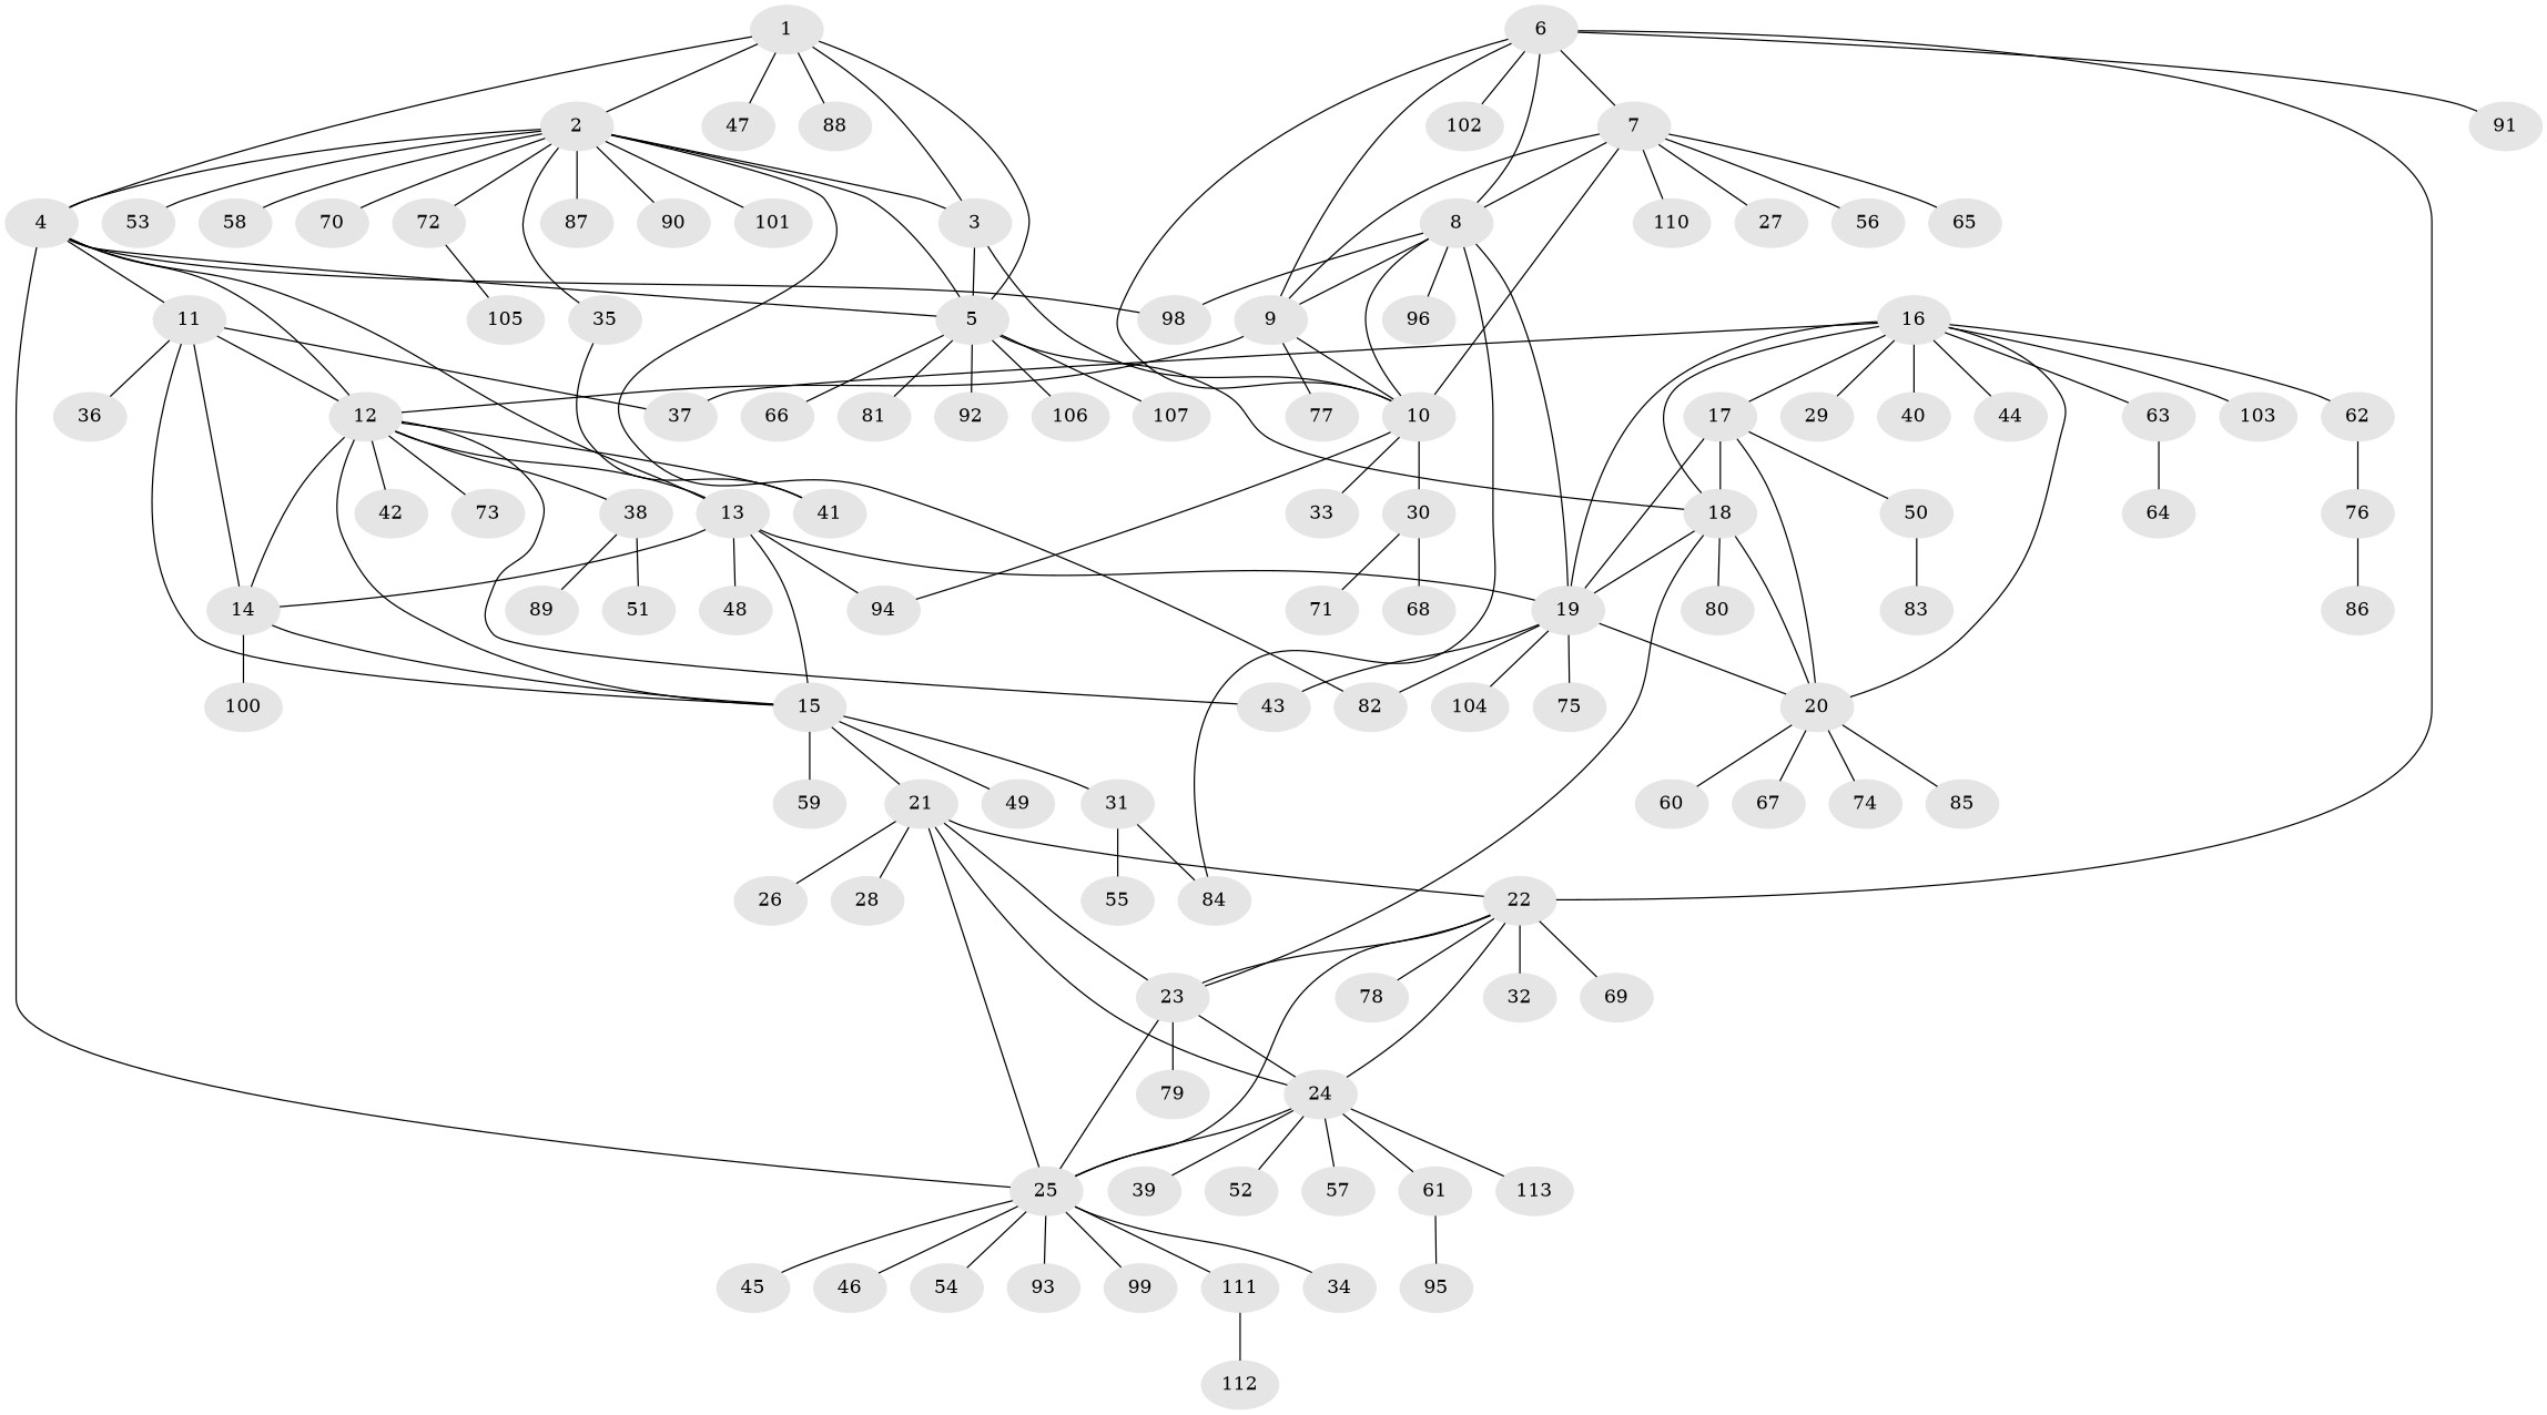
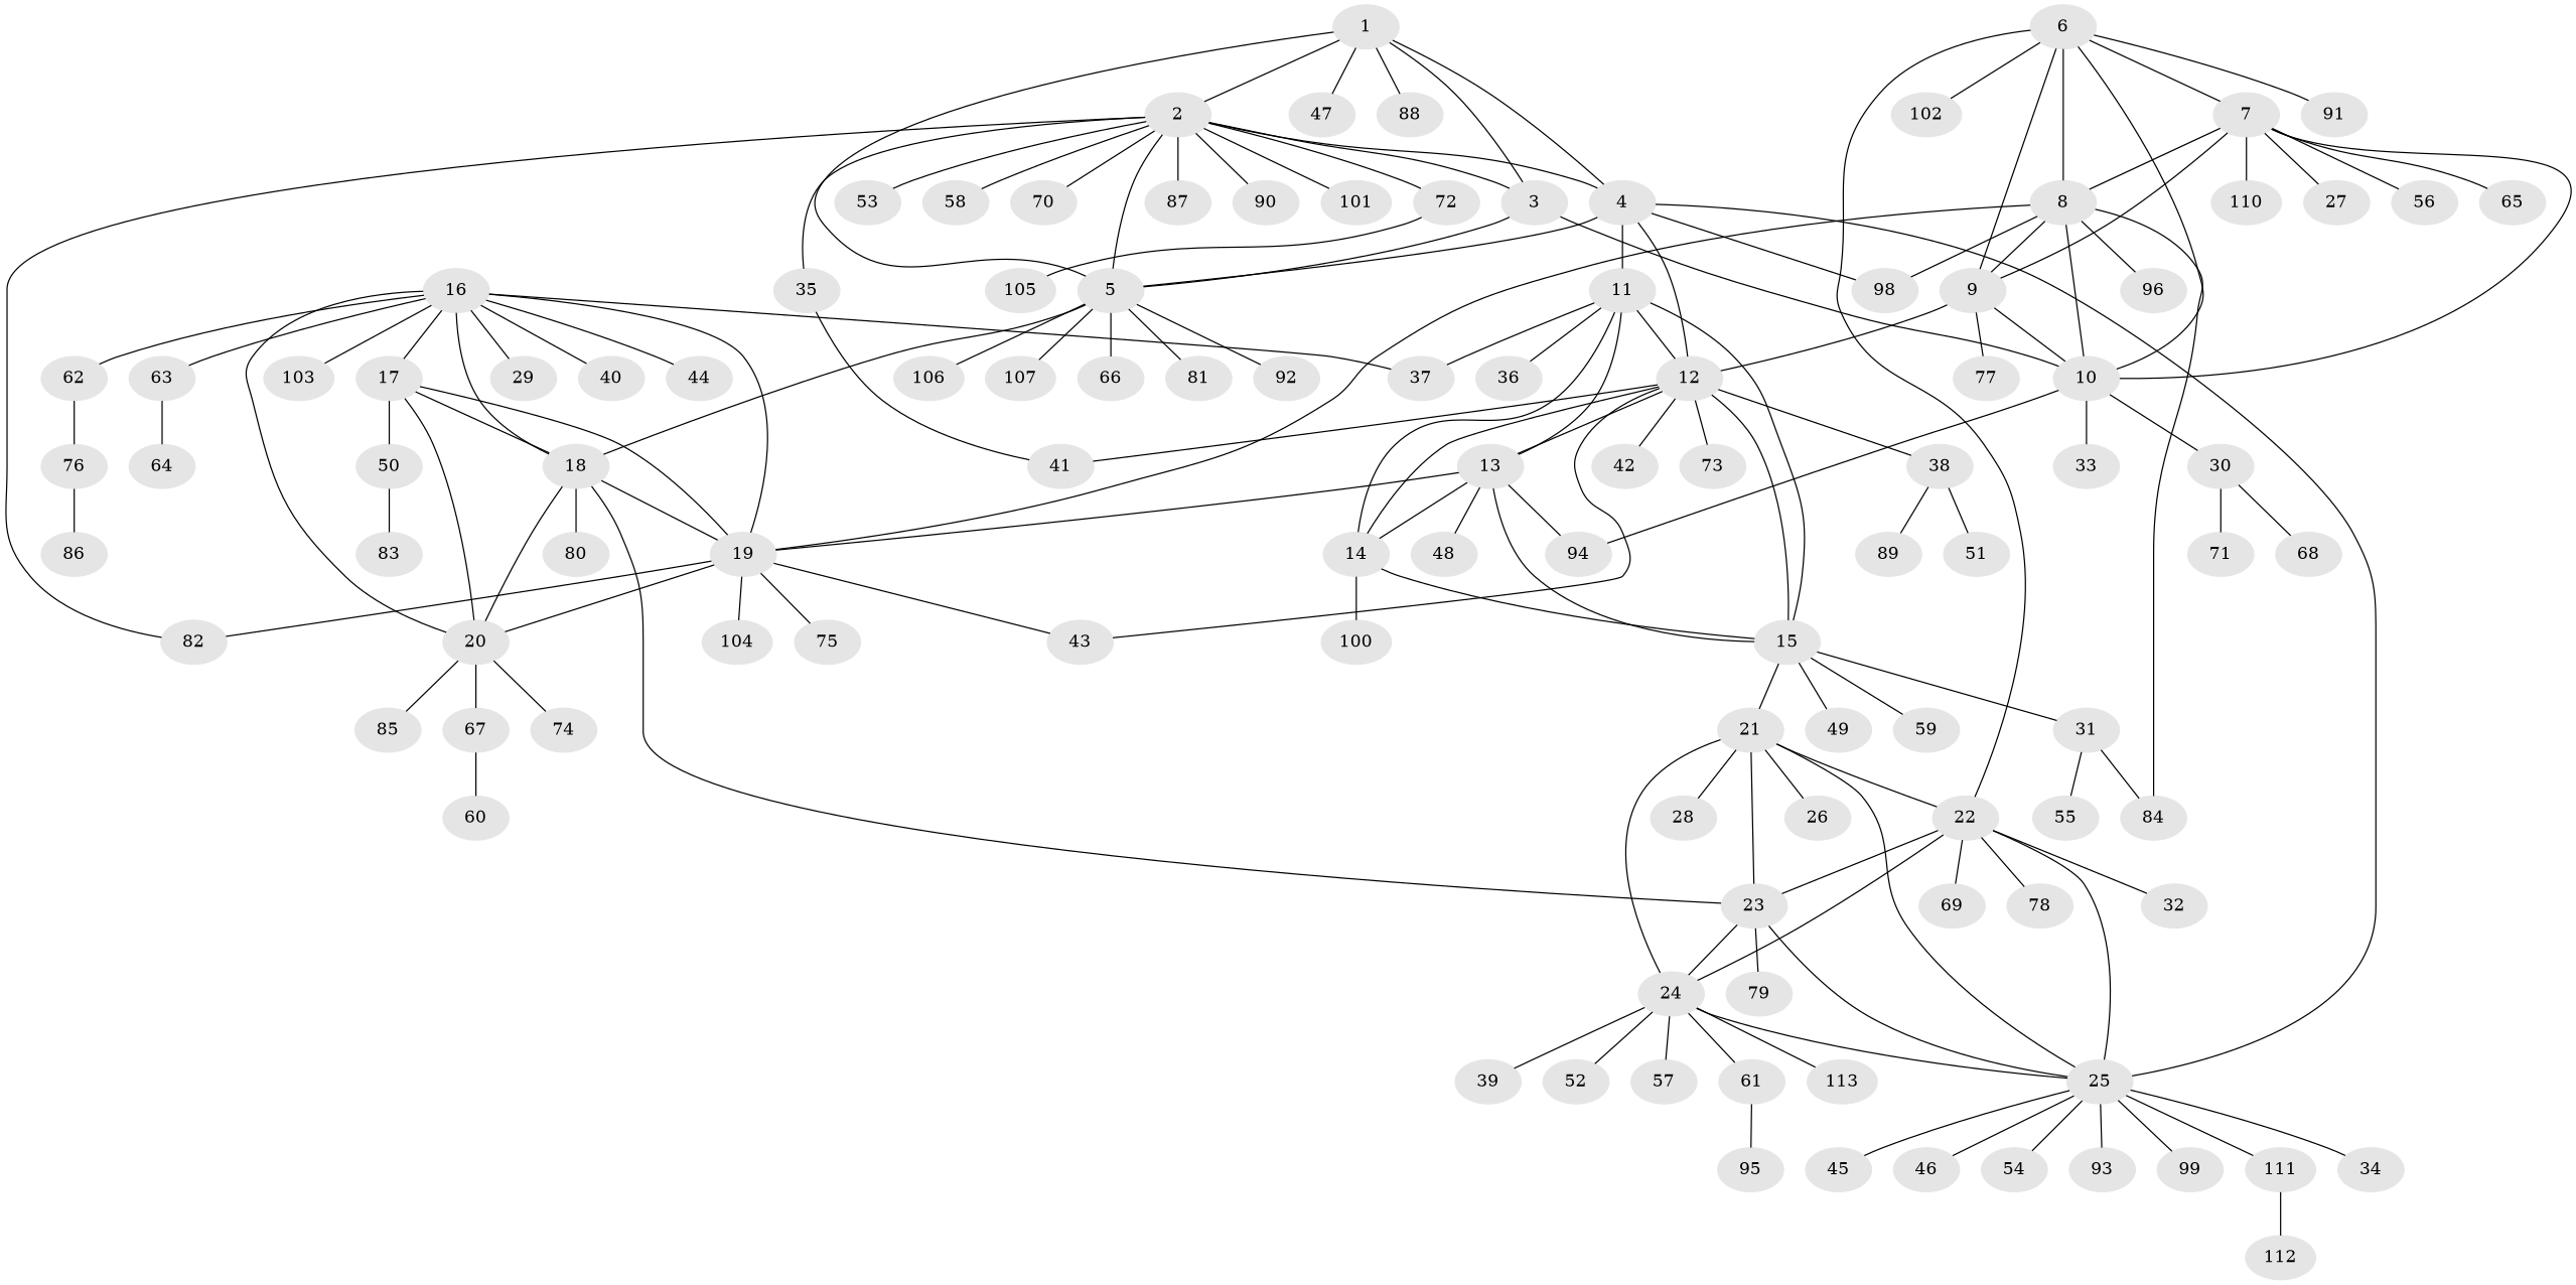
  graph {
    node [color=gray90 style=filled]
    1
    2
    3
    4
    5
    47
    88
    35
    53
    58
    70
    72
    82
    87
    90
    101
    10
    11
    25
    98
    18
    66
    81
    92
    106
    107
    41
    105
    30
    33
    94
    12
    13
    14
    15
    36
    37
    34
    45
    46
    54
    93
    99
    111
    19
    20
    23
    80
    6
    7
    8
    9
    22
    91
    102
    27
    56
    65
    110
    84
    96
    77
    24
    32
    69
    78
    43
    75
    104
    38
    42
    73
    68
    71
    48
    100
    21
    31
    49
    59
    51
    89
    26
    28
    55
    16
    17
    29
    40
    44
    62
    63
    103
    50
    60
    67
    74
    85
    76
    64
    83
    79
    39
    52
    57
    61
    113
    95
    112
    86
    1 -- 2
    1 -- 3
    1 -- 4
    1 -- 5
    1 -- 47
    1 -- 88
    2 -- 3
    2 -- 4
    2 -- 5
    2 -- 35
    2 -- 53
    2 -- 58
    2 -- 70
    2 -- 72
    2 -- 82
    2 -- 87
    2 -- 90
    2 -- 101
    3 -- 5
    3 -- 10
    4 -- 5
    4 -- 11
    4 -- 25
    4 -- 98
    5 -- 18
    5 -- 66
    5 -- 81
    5 -- 92
    5 -- 106
    5 -- 107
    35 -- 41
    72 -- 105
    10 -- 30
    10 -- 33
    10 -- 94
    11 -- 12
-   4 -- 13
+   11 -- 13
    11 -- 14
    11 -- 15
    11 -- 36
    11 -- 37
    25 -- 34
    25 -- 45
    25 -- 46
    25 -- 54
    25 -- 93
    25 -- 99
    25 -- 111
    18 -- 19
    18 -- 20
    18 -- 23
    18 -- 80
    30 -- 68
    30 -- 71
    12 -- 4
    12 -- 41
    12 -- 13
    12 -- 14
    12 -- 15
    12 -- 43
    12 -- 38
    12 -- 42
    12 -- 73
    13 -- 94
    13 -- 14
    13 -- 15
    13 -- 19
    13 -- 48
    14 -- 15
    14 -- 100
    15 -- 21
    15 -- 31
    15 -- 49
    15 -- 59
    111 -- 112
    19 -- 82
    19 -- 20
    19 -- 43
    19 -- 75
    19 -- 104
-   20 -- 60
+   67 -- 60
    20 -- 67
    20 -- 74
    20 -- 85
    23 -- 25
    23 -- 24
    23 -- 79
    6 -- 10
    6 -- 7
    6 -- 8
    6 -- 9
    6 -- 22
    6 -- 91
    6 -- 102
    7 -- 10
    7 -- 8
    7 -- 9
    7 -- 27
    7 -- 56
    7 -- 65
    7 -- 110
    8 -- 10
    8 -- 98
    8 -- 19
    8 -- 9
    8 -- 84
    8 -- 96
    9 -- 10
    9 -- 12
    9 -- 77
    22 -- 25
    22 -- 23
    22 -- 24
    22 -- 32
    22 -- 69
    22 -- 78
    24 -- 25
    24 -- 39
    24 -- 52
    24 -- 57
    24 -- 61
    24 -- 113
    38 -- 51
    38 -- 89
    21 -- 25
    21 -- 23
    21 -- 22
    21 -- 24
    21 -- 26
    21 -- 28
    31 -- 84
    31 -- 55
    16 -- 18
    16 -- 37
    16 -- 19
    16 -- 20
    16 -- 17
    16 -- 29
    16 -- 40
    16 -- 44
    16 -- 62
    16 -- 63
    16 -- 103
    17 -- 18
    17 -- 19
    17 -- 20
    17 -- 50
    62 -- 76
    63 -- 64
    50 -- 83
    76 -- 86
    61 -- 95
  }
